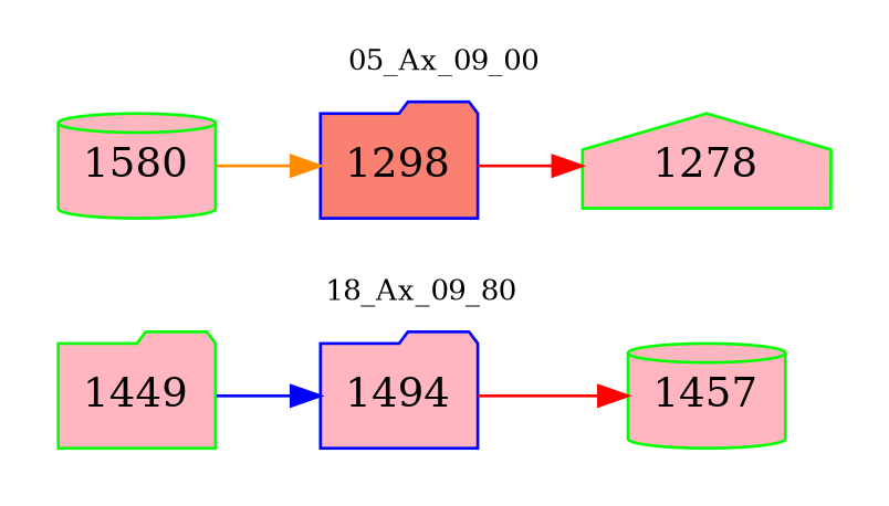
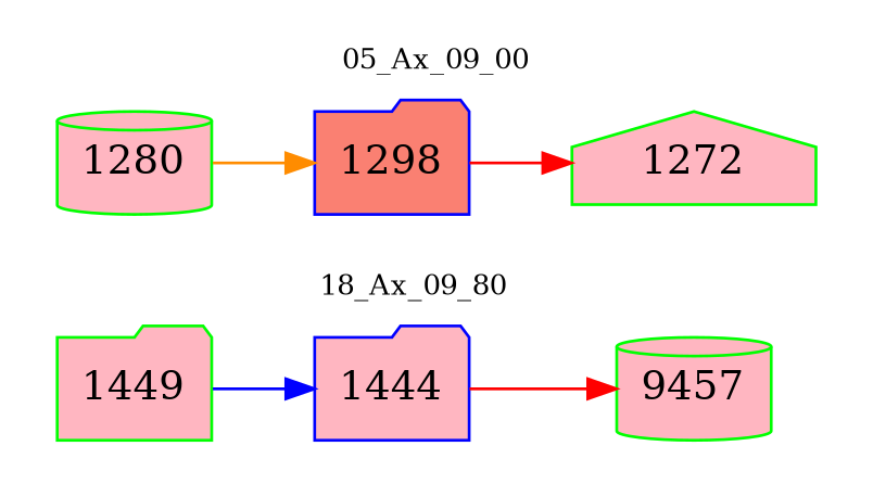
  digraph {
    rankdir=LR
    node [color=green fillcolor=lightpink shape=folder style=filled]
    edge [color=red]
    n1 [label=1449]
-   n2 [color=blue label=1494]
-   n3 [label=1457 shape=cylinder]
-   n4 [label=1580 shape=cylinder]
+   n2 [color=blue label=1444]
+   n3 [label=9457 shape=cylinder]
+   n4 [label=1280 shape=cylinder]
    n5 [color=blue fillcolor=salmon label=1298]
-   n6 [label=1278 shape=house]
+   n6 [label=1272 shape=house]
    subgraph cluster_1 {
      color=white
      fontsize=10
      label="18_Ax_09_80"
      n1
      n2
      n3
    }
    subgraph cluster_2 {
      color=white
      fontsize=10
      label="05_Ax_09_00"
      n4
      n5
      n6
    }
    n1 -> n2 [color=blue]
    n2 -> n3
    n4 -> n5 [color=darkorange]
    n5 -> n6
  }
